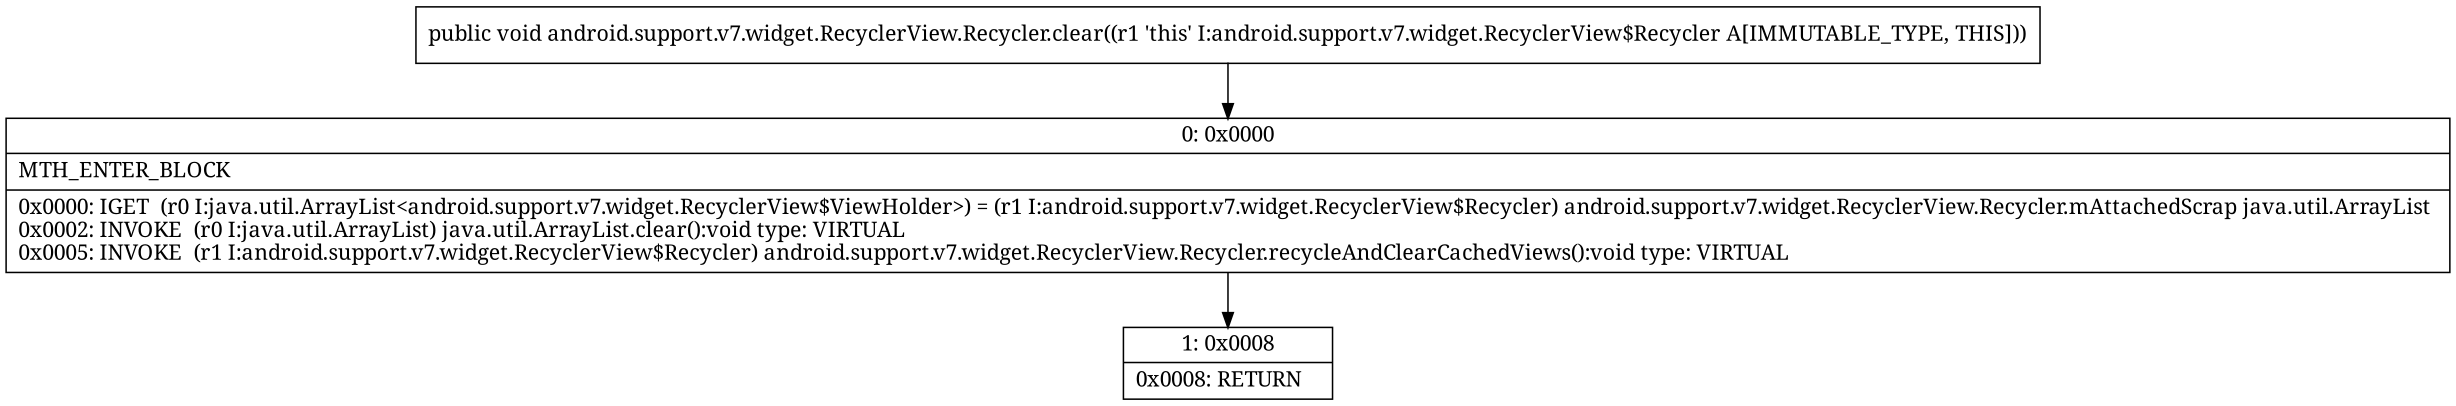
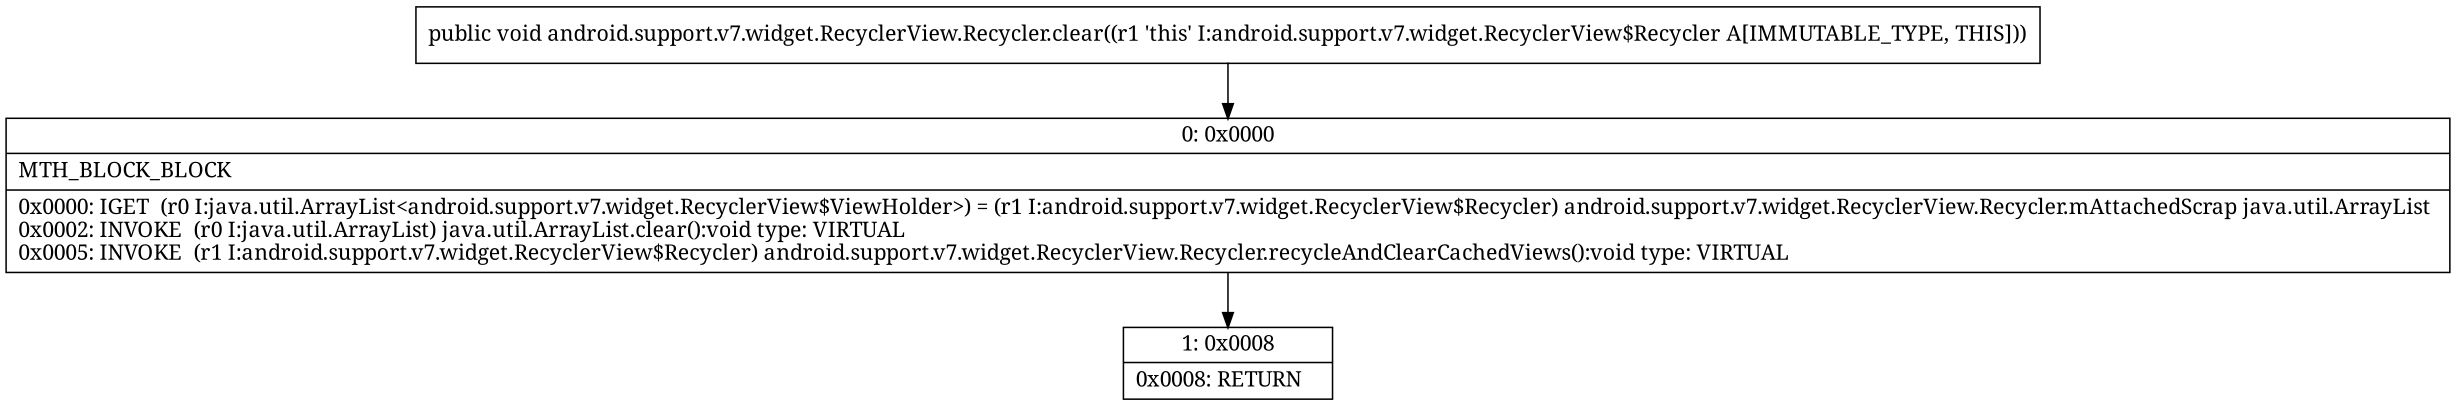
  digraph {
    fontname="Noto Serif"
    node [shape=record fontname="Noto Serif"]
    edge [fontname="Noto Serif"]
-   n1 [label="{0\:\ 0x0000|MTH_ENTER_BLOCK\l|0x0000: IGET  (r0 I:java.util.ArrayList\<android.support.v7.widget.RecyclerView$ViewHolder\>) = (r1 I:android.support.v7.widget.RecyclerView$Recycler) android.support.v7.widget.RecyclerView.Recycler.mAttachedScrap java.util.ArrayList \l0x0002: INVOKE  (r0 I:java.util.ArrayList) java.util.ArrayList.clear():void type: VIRTUAL \l0x0005: INVOKE  (r1 I:android.support.v7.widget.RecyclerView$Recycler) android.support.v7.widget.RecyclerView.Recycler.recycleAndClearCachedViews():void type: VIRTUAL \l}"]
+   n1 [label="{0\:\ 0x0000|MTH_BLOCK_BLOCK\l|0x0000: IGET  (r0 I:java.util.ArrayList\<android.support.v7.widget.RecyclerView$ViewHolder\>) = (r1 I:android.support.v7.widget.RecyclerView$Recycler) android.support.v7.widget.RecyclerView.Recycler.mAttachedScrap java.util.ArrayList \l0x0002: INVOKE  (r0 I:java.util.ArrayList) java.util.ArrayList.clear():void type: VIRTUAL \l0x0005: INVOKE  (r1 I:android.support.v7.widget.RecyclerView$Recycler) android.support.v7.widget.RecyclerView.Recycler.recycleAndClearCachedViews():void type: VIRTUAL \l}"]
    n2 [label="{1\:\ 0x0008|0x0008: RETURN   \l}"]
    n3 [label="{public void android.support.v7.widget.RecyclerView.Recycler.clear((r1 'this' I:android.support.v7.widget.RecyclerView$Recycler A[IMMUTABLE_TYPE, THIS])) }"]
    n1 -> n2
    n3 -> n1
  }
